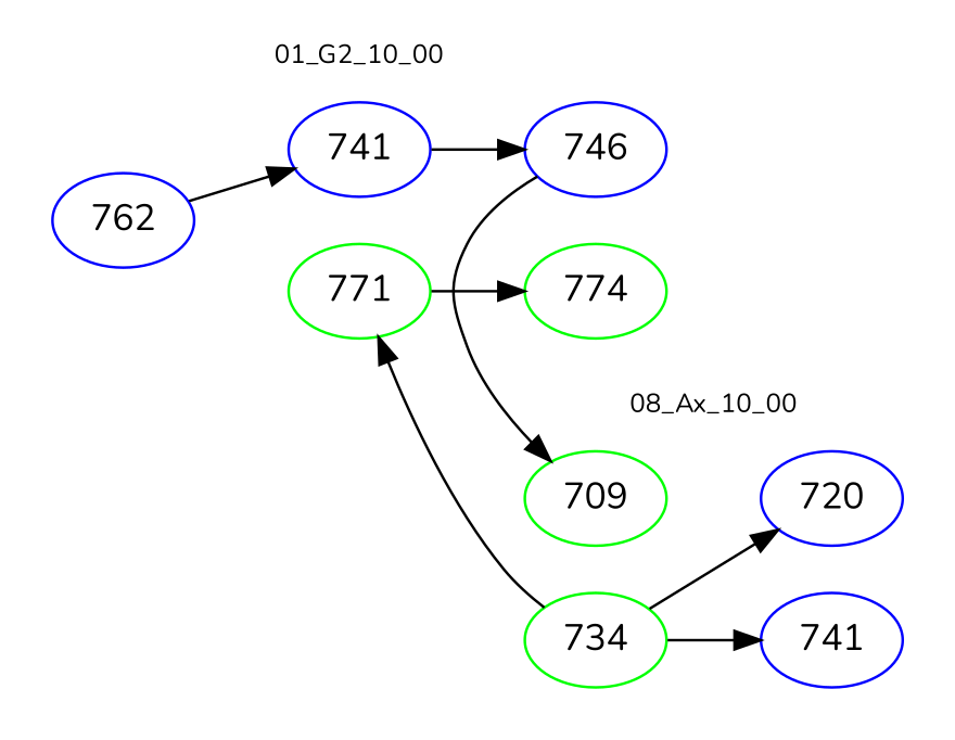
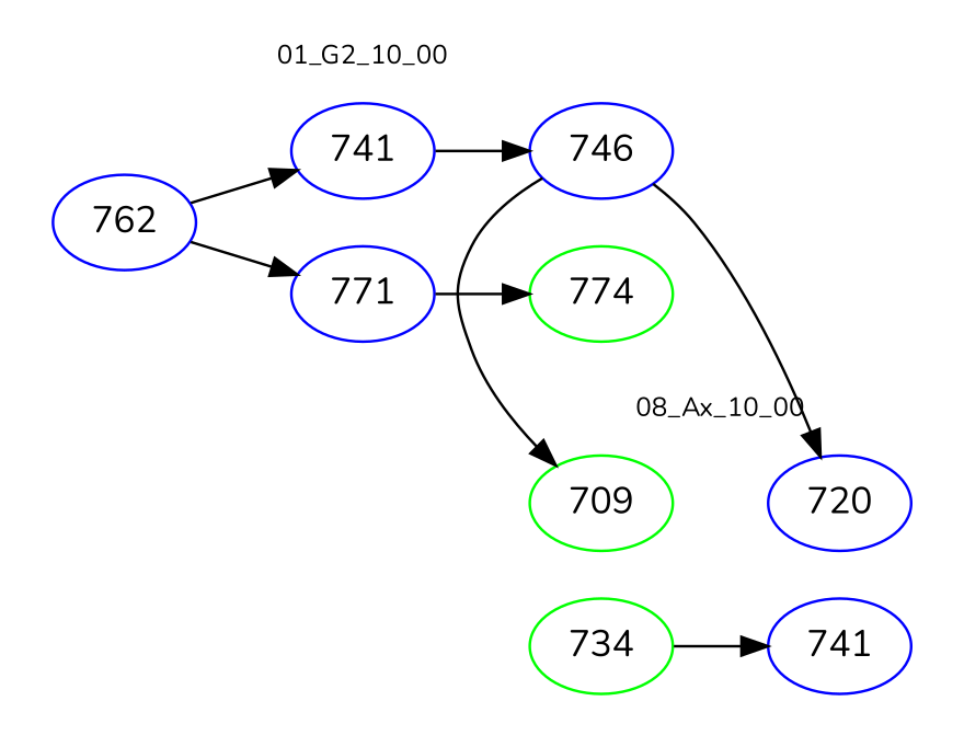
  digraph {
    fontname=Nunito
    rankdir=LR
    node [color=blue fontname=Nunito]
    edge [color=black fontname=Nunito]
    n1 [color=green label=734]
    n2 [label=720]
    n3 [label=741]
    n4 [color=green label=709]
    n5 [label=762]
    n6 [label=741]
-   n7 [color=green label=771]
+   n7 [label=771]
    n8 [label=746]
    n9 [color=green label=774]
    subgraph cluster_1 {
      color=white
      fontsize=10
      label="08_Ax_10_00"
      n1
      n2
      n3
      n4
    }
    subgraph cluster_2 {
      color=white
      fontsize=10
      label="01_G2_10_00"
      n5
      n6
      n7
      n8
      n9
    }
-   n1 -> n2
+   n8 -> n2
    n1 -> n3
    n5 -> n6
-   n1 -> n7
+   n5 -> n7
    n6 -> n8
    n7 -> n9
    n8 -> n4
  }
